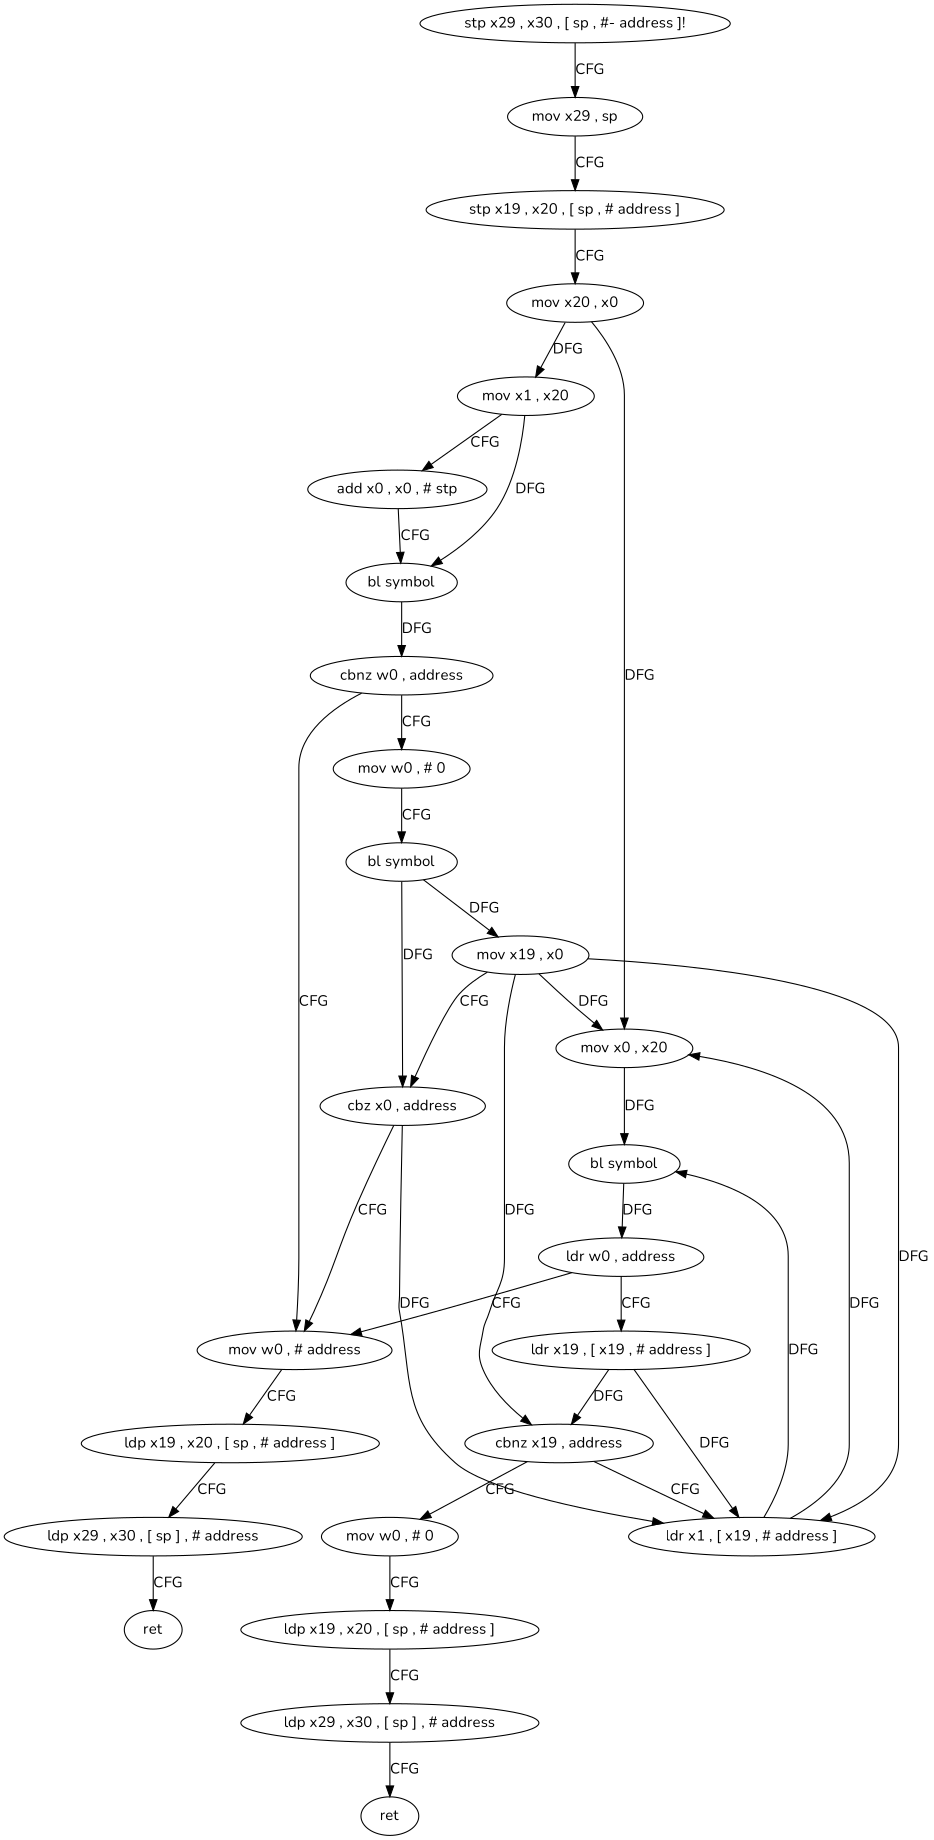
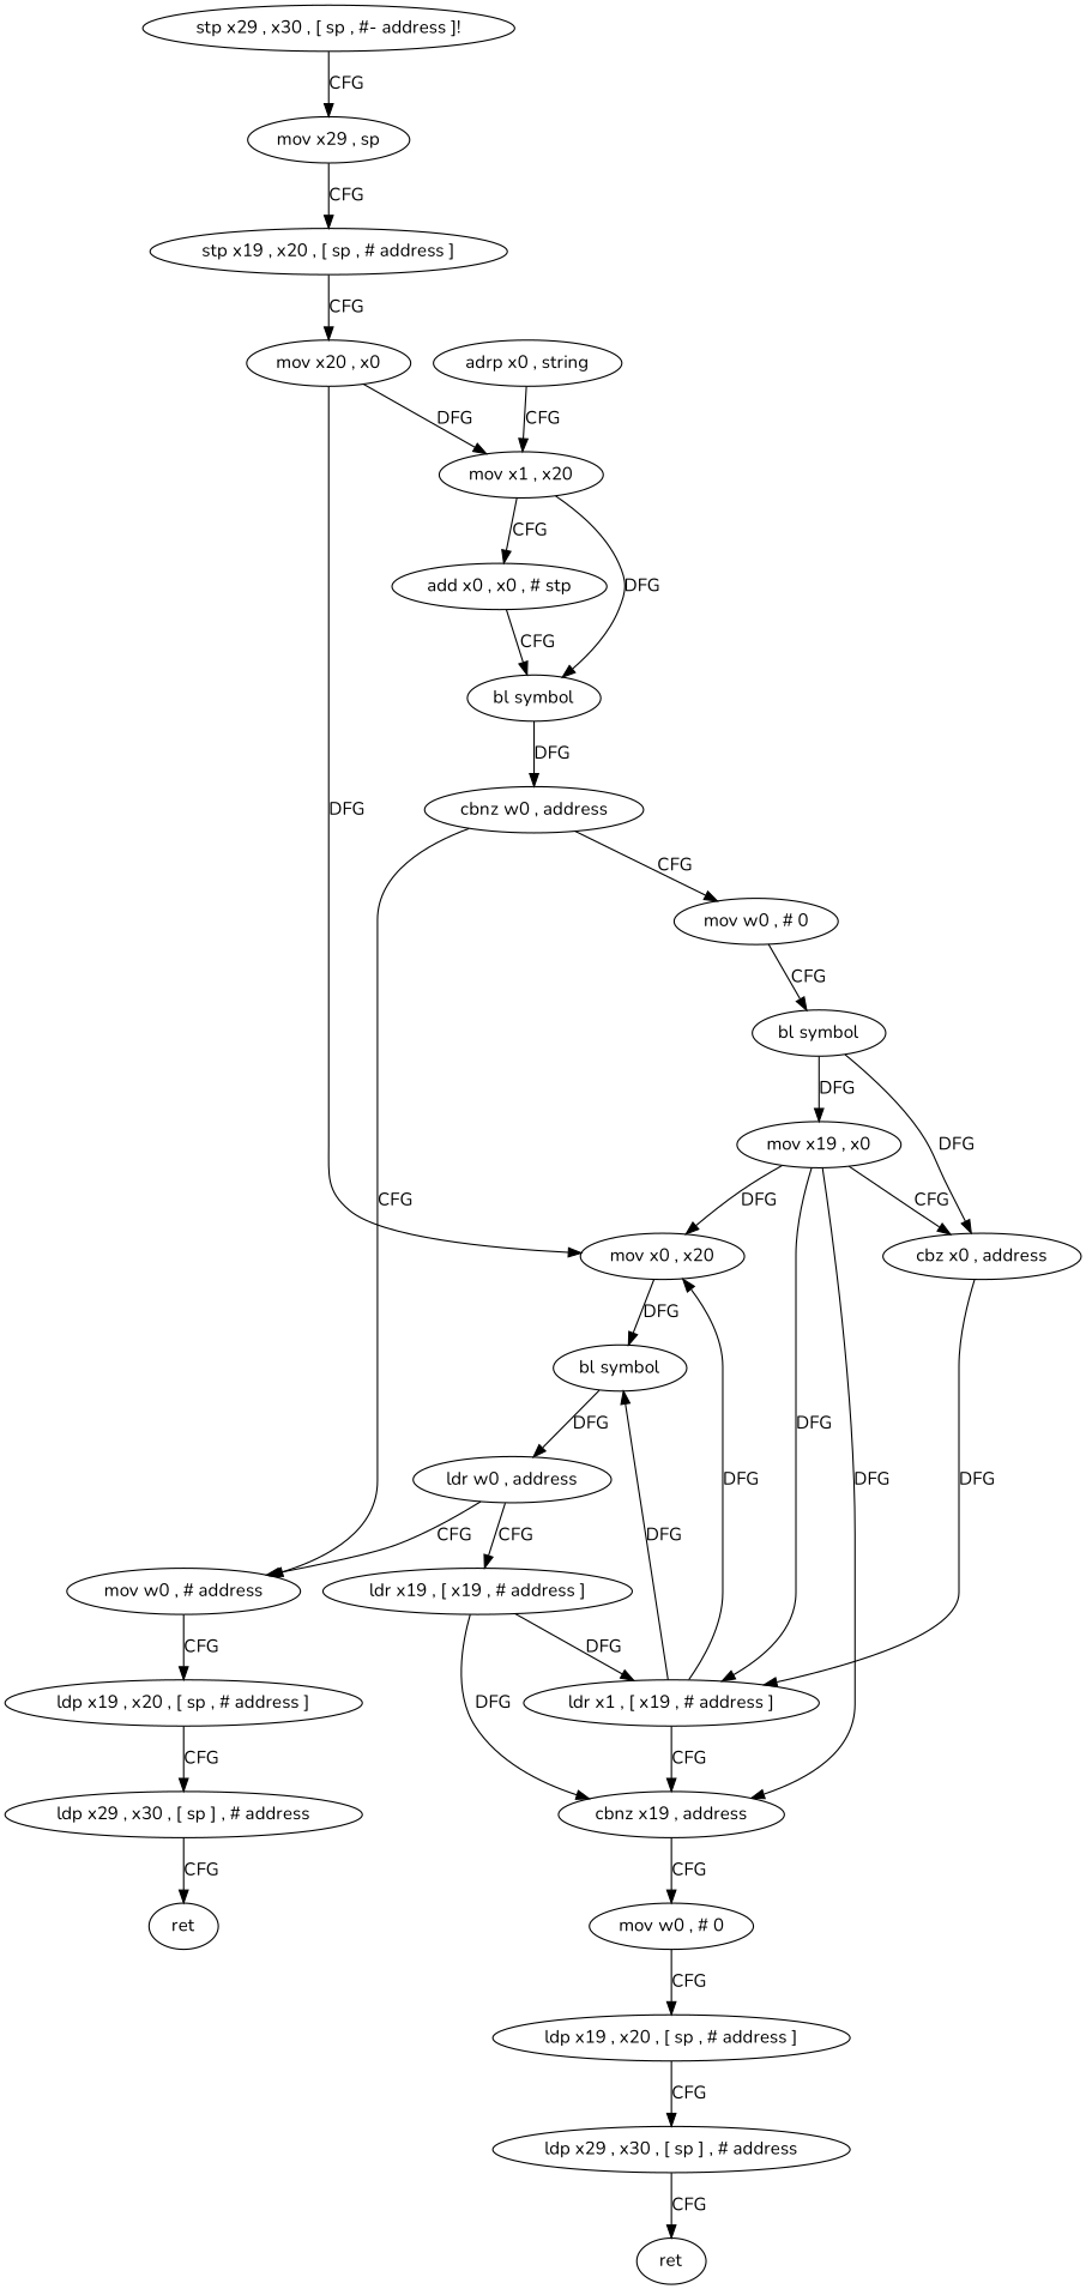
  digraph {
    fontname=Nunito
    node [fontname=Nunito]
    edge [fontname=Nunito]
    n1 [label="stp x29 , x30 , [ sp , #- address ]!"]
    n2 [label="mov x29 , sp"]
    n3 [label="stp x19 , x20 , [ sp , # address ]"]
    n4 [label="mov x20 , x0"]
    n5 [label="mov x1 , x20"]
    n6 [label="mov x0 , x20"]
+   n7 [label="adrp x0 , string"]
    n8 [label="add x0 , x0 , # stp"]
    n9 [label="bl symbol"]
    n10 [label="bl symbol"]
    n11 [label="cbnz w0 , address"]
    n12 [label="mov w0 , # 0"]
    n13 [label="mov w0 , # address"]
    n14 [label="bl symbol"]
    n15 [label="ldp x19 , x20 , [ sp , # address ]"]
    n16 [label="mov x19 , x0"]
    n17 [label="cbz x0 , address"]
    n18 [label="ldp x29 , x30 , [ sp ] , # address"]
    n19 [label="ldr x1 , [ x19 , # address ]"]
    n20 [label="cbnz x19 , address"]
    n21 [label="ldr x19 , [ x19 , # address ]"]
    n22 [label="mov w0 , # 0"]
    n23 [label="ldr w0 , address"]
    n24 [label=ret]
    n25 [label="ldp x19 , x20 , [ sp , # address ]"]
    n26 [label="ldp x29 , x30 , [ sp ] , # address"]
    n27 [label=ret]
    n1 -> n2 [label=CFG]
    n2 -> n3 [label=CFG]
    n3 -> n4 [label=CFG]
    n4 -> n5 [label=DFG]
    n4 -> n6 [label=DFG]
    n5 -> n8 [label=CFG]
    n5 -> n9 [label=DFG]
    n6 -> n10 [label=DFG]
+   n7 -> n5 [label=CFG]
    n8 -> n9 [label=CFG]
    n9 -> n11 [label=DFG]
    n10 -> n23 [label=DFG]
    n11 -> n12 [label=CFG]
    n11 -> n13 [label=CFG]
    n12 -> n14 [label=CFG]
    n13 -> n15 [label=CFG]
    n14 -> n16 [label=DFG]
    n14 -> n17 [label=DFG]
    n15 -> n18 [label=CFG]
    n16 -> n6 [label=DFG]
    n16 -> n17 [label=CFG]
    n16 -> n19 [label=DFG]
    n16 -> n20 [label=DFG]
-   n17 -> n13 [label=CFG]
    n17 -> n19 [label=DFG]
    n18 -> n24 [label=CFG]
    n19 -> n6 [label=DFG]
    n19 -> n10 [label=DFG]
-   n20 -> n19 [label=CFG]
+   n19 -> n20 [label=CFG]
    n20 -> n22 [label=CFG]
    n21 -> n19 [label=DFG]
    n21 -> n20 [label=DFG]
    n22 -> n25 [label=CFG]
    n23 -> n13 [label=CFG]
    n23 -> n21 [label=CFG]
    n25 -> n26 [label=CFG]
    n26 -> n27 [label=CFG]
  }
